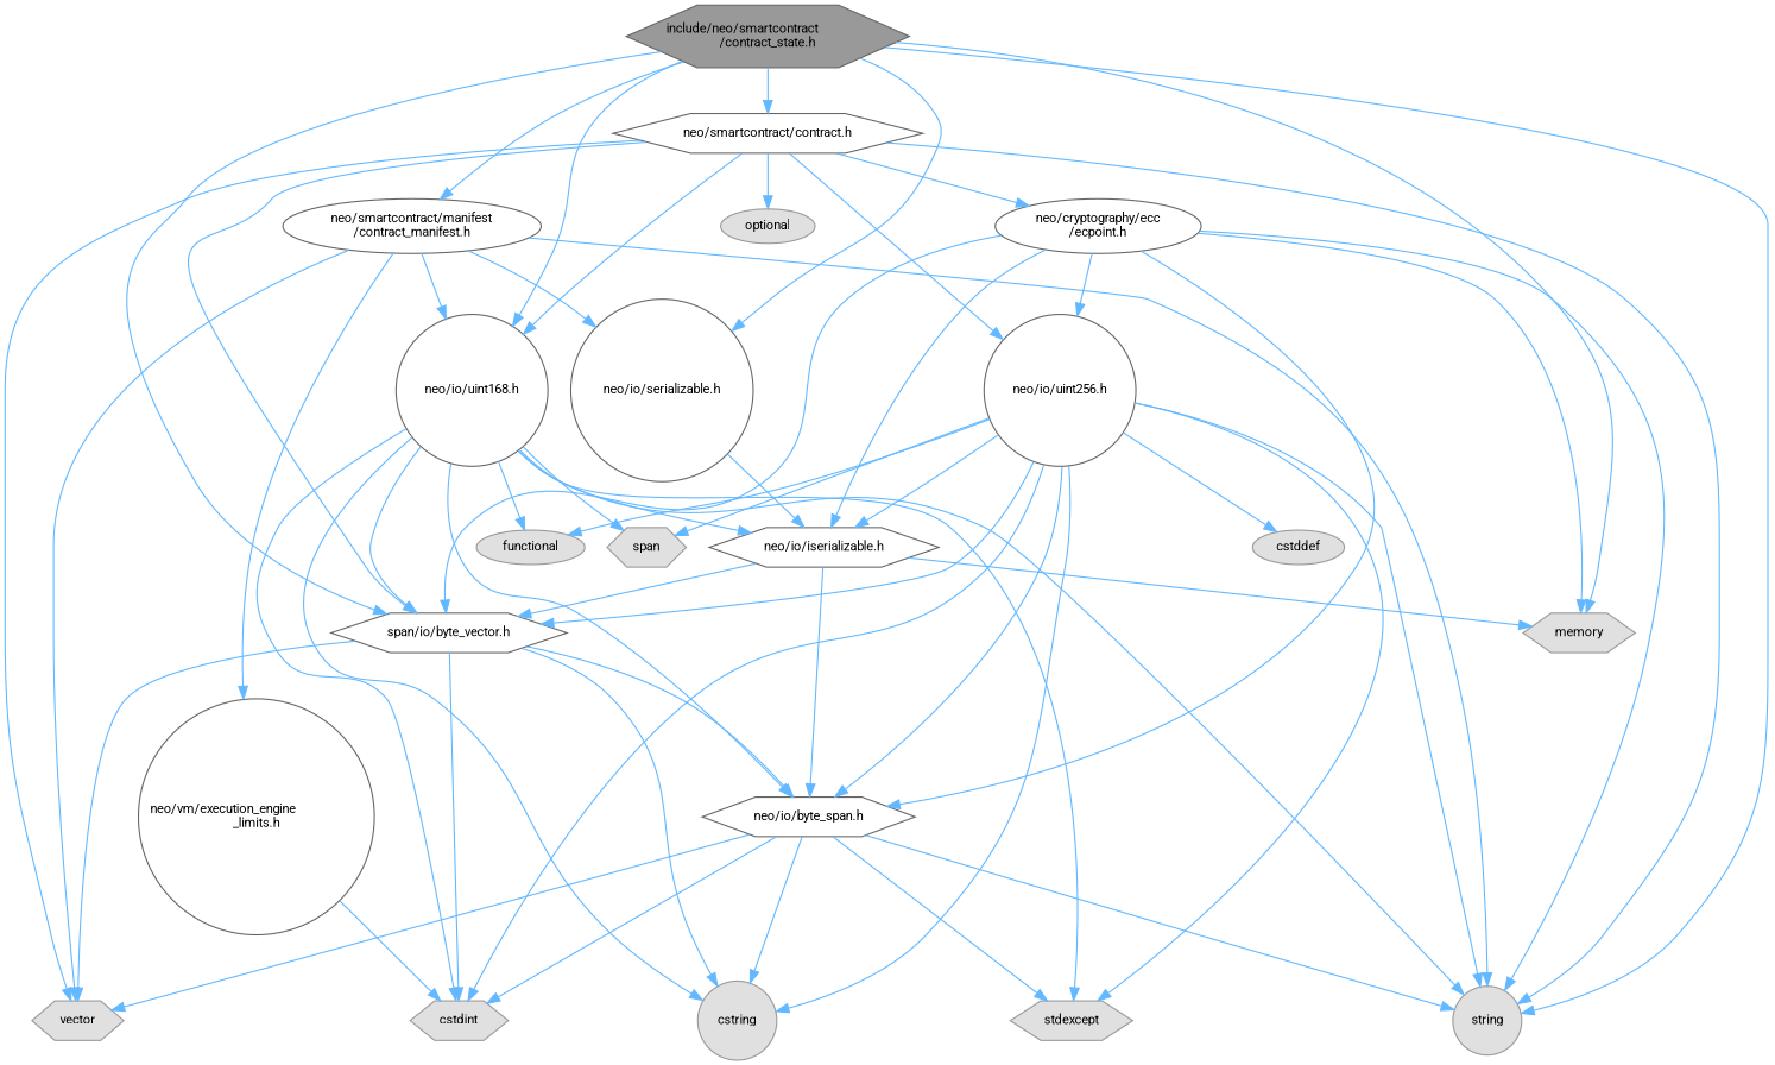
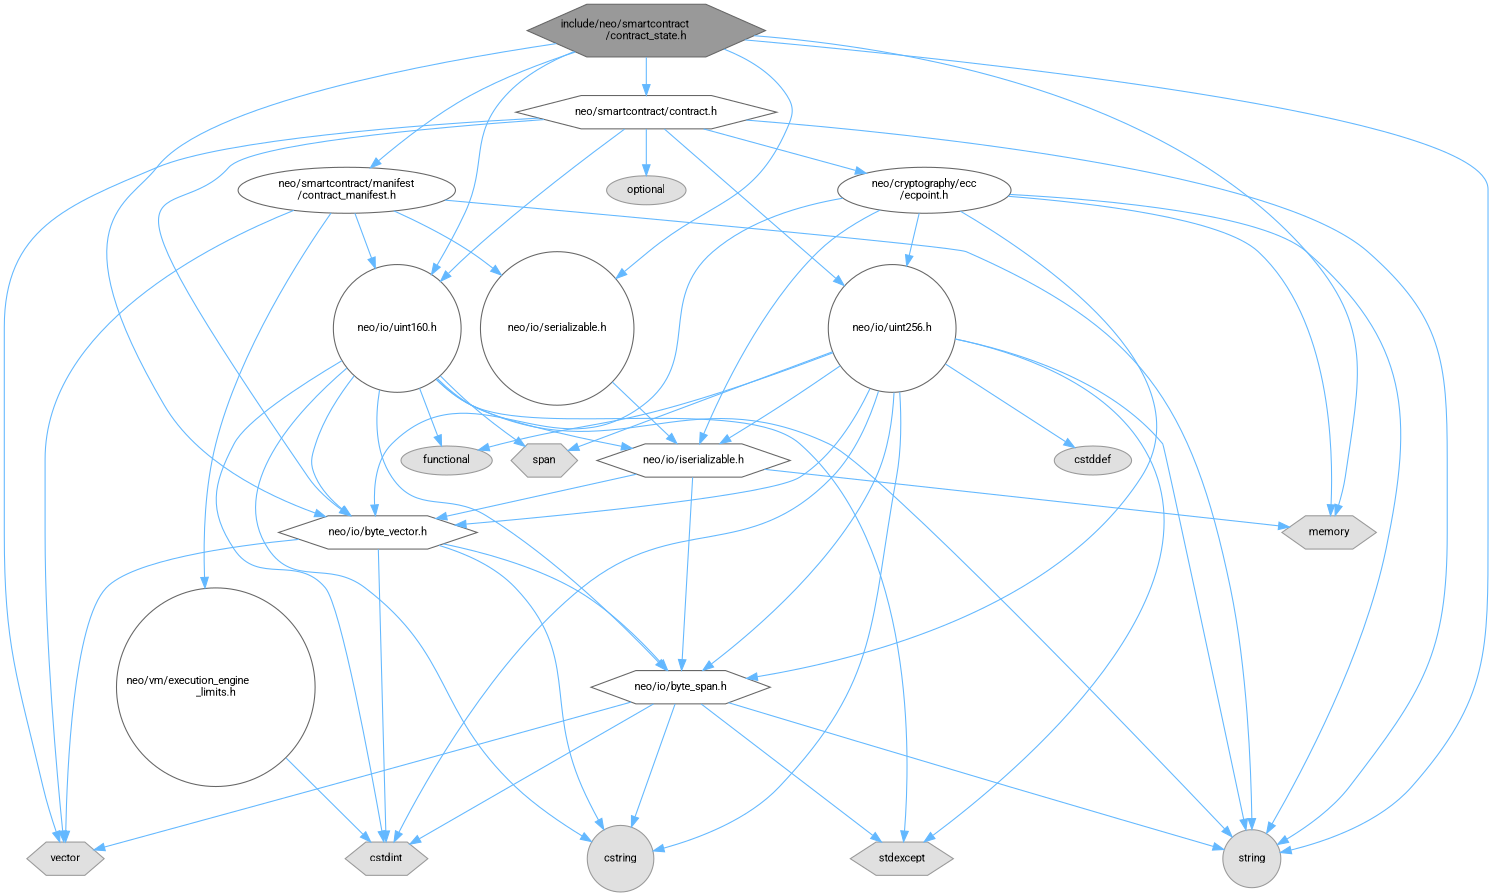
  digraph {
    fontname=Roboto
    node [color=grey40 fillcolor=white fontname=Roboto fontsize=10 shape=hexagon style=filled]
    edge [color=steelblue1 fontname=Roboto fontsize=10 labelfontname=Helvetica labelfontsize=10 style=solid]
    n1 [color=gray40 fillcolor=grey60 fontcolor=black height=0.2 label="include/neo/smartcontract\l/contract_state.h" width=0.4]
-   n2 [height=0.2 label="span/io/byte_vector.h" width=0.4]
+   n2 [height=0.2 label="neo/io/byte_vector.h" width=0.4]
    n3 [color=grey60 fillcolor="#E0E0E0" height=0.2 label=string shape=circle width=0.4]
    n4 [height=0.2 label="neo/io/serializable.h" shape=circle width=0.4]
    n5 [color=grey60 fillcolor="#E0E0E0" height=0.2 label=memory width=0.4]
-   n6 [height=0.2 label="neo/io/uint168.h" shape=circle width=0.4]
+   n6 [height=0.2 label="neo/io/uint160.h" shape=circle width=0.4]
    n7 [height=0.2 label="neo/smartcontract/manifest\l/contract_manifest.h" shape=ellipse width=0.4]
    n8 [height=0.2 label="neo/smartcontract/contract.h" width=0.4]
    n9 [height=0.2 label="neo/io/byte_span.h" width=0.4]
    n10 [color=grey60 fillcolor="#E0E0E0" height=0.2 label=cstdint width=0.4]
    n11 [color=grey60 fillcolor="#E0E0E0" height=0.2 label=vector width=0.4]
    n12 [color=grey60 fillcolor="#E0E0E0" height=0.2 label=cstring shape=circle width=0.4]
    n13 [height=0.2 label="neo/io/iserializable.h" width=0.4]
    n14 [color=grey60 fillcolor="#E0E0E0" height=0.2 label=stdexcept width=0.4]
    n15 [color=grey60 fillcolor="#E0E0E0" height=0.2 label=span width=0.4]
    n16 [color=grey60 fillcolor="#E0E0E0" height=0.2 label=functional shape=ellipse width=0.4]
    n17 [height=0.2 label="neo/vm/execution_engine\l_limits.h" shape=circle width=0.4]
    n18 [height=0.2 label="neo/cryptography/ecc\l/ecpoint.h" shape=ellipse width=0.4]
    n19 [height=0.2 label="neo/io/uint256.h" shape=circle width=0.4]
    n20 [color=grey60 fillcolor="#E0E0E0" height=0.2 label=optional shape=ellipse width=0.4]
    n21 [color=grey60 fillcolor="#E0E0E0" height=0.2 label=cstddef shape=ellipse width=0.4]
    n1 -> n2
    n1 -> n3
    n1 -> n4
    n1 -> n5
    n1 -> n6
    n1 -> n7
    n1 -> n8
    n2 -> n9
    n2 -> n10
    n2 -> n11
    n2 -> n12
    n4 -> n13
    n6 -> n2
    n6 -> n3
    n6 -> n9
    n6 -> n10
    n6 -> n12
    n6 -> n13
    n6 -> n14
    n6 -> n15
    n6 -> n16
    n7 -> n3
    n7 -> n4
    n7 -> n6
    n7 -> n11
    n7 -> n17
    n8 -> n2
    n8 -> n3
    n8 -> n6
    n8 -> n11
    n8 -> n18
    n8 -> n19
    n8 -> n20
    n9 -> n3
    n9 -> n10
    n9 -> n11
    n9 -> n12
    n9 -> n14
    n13 -> n2
    n13 -> n5
    n13 -> n9
    n17 -> n10
    n18 -> n2
    n18 -> n3
    n18 -> n5
    n18 -> n9
    n18 -> n13
    n18 -> n19
    n19 -> n2
    n19 -> n3
    n19 -> n9
    n19 -> n10
    n19 -> n12
    n19 -> n13
    n19 -> n14
    n19 -> n15
    n19 -> n16
    n19 -> n21
  }
